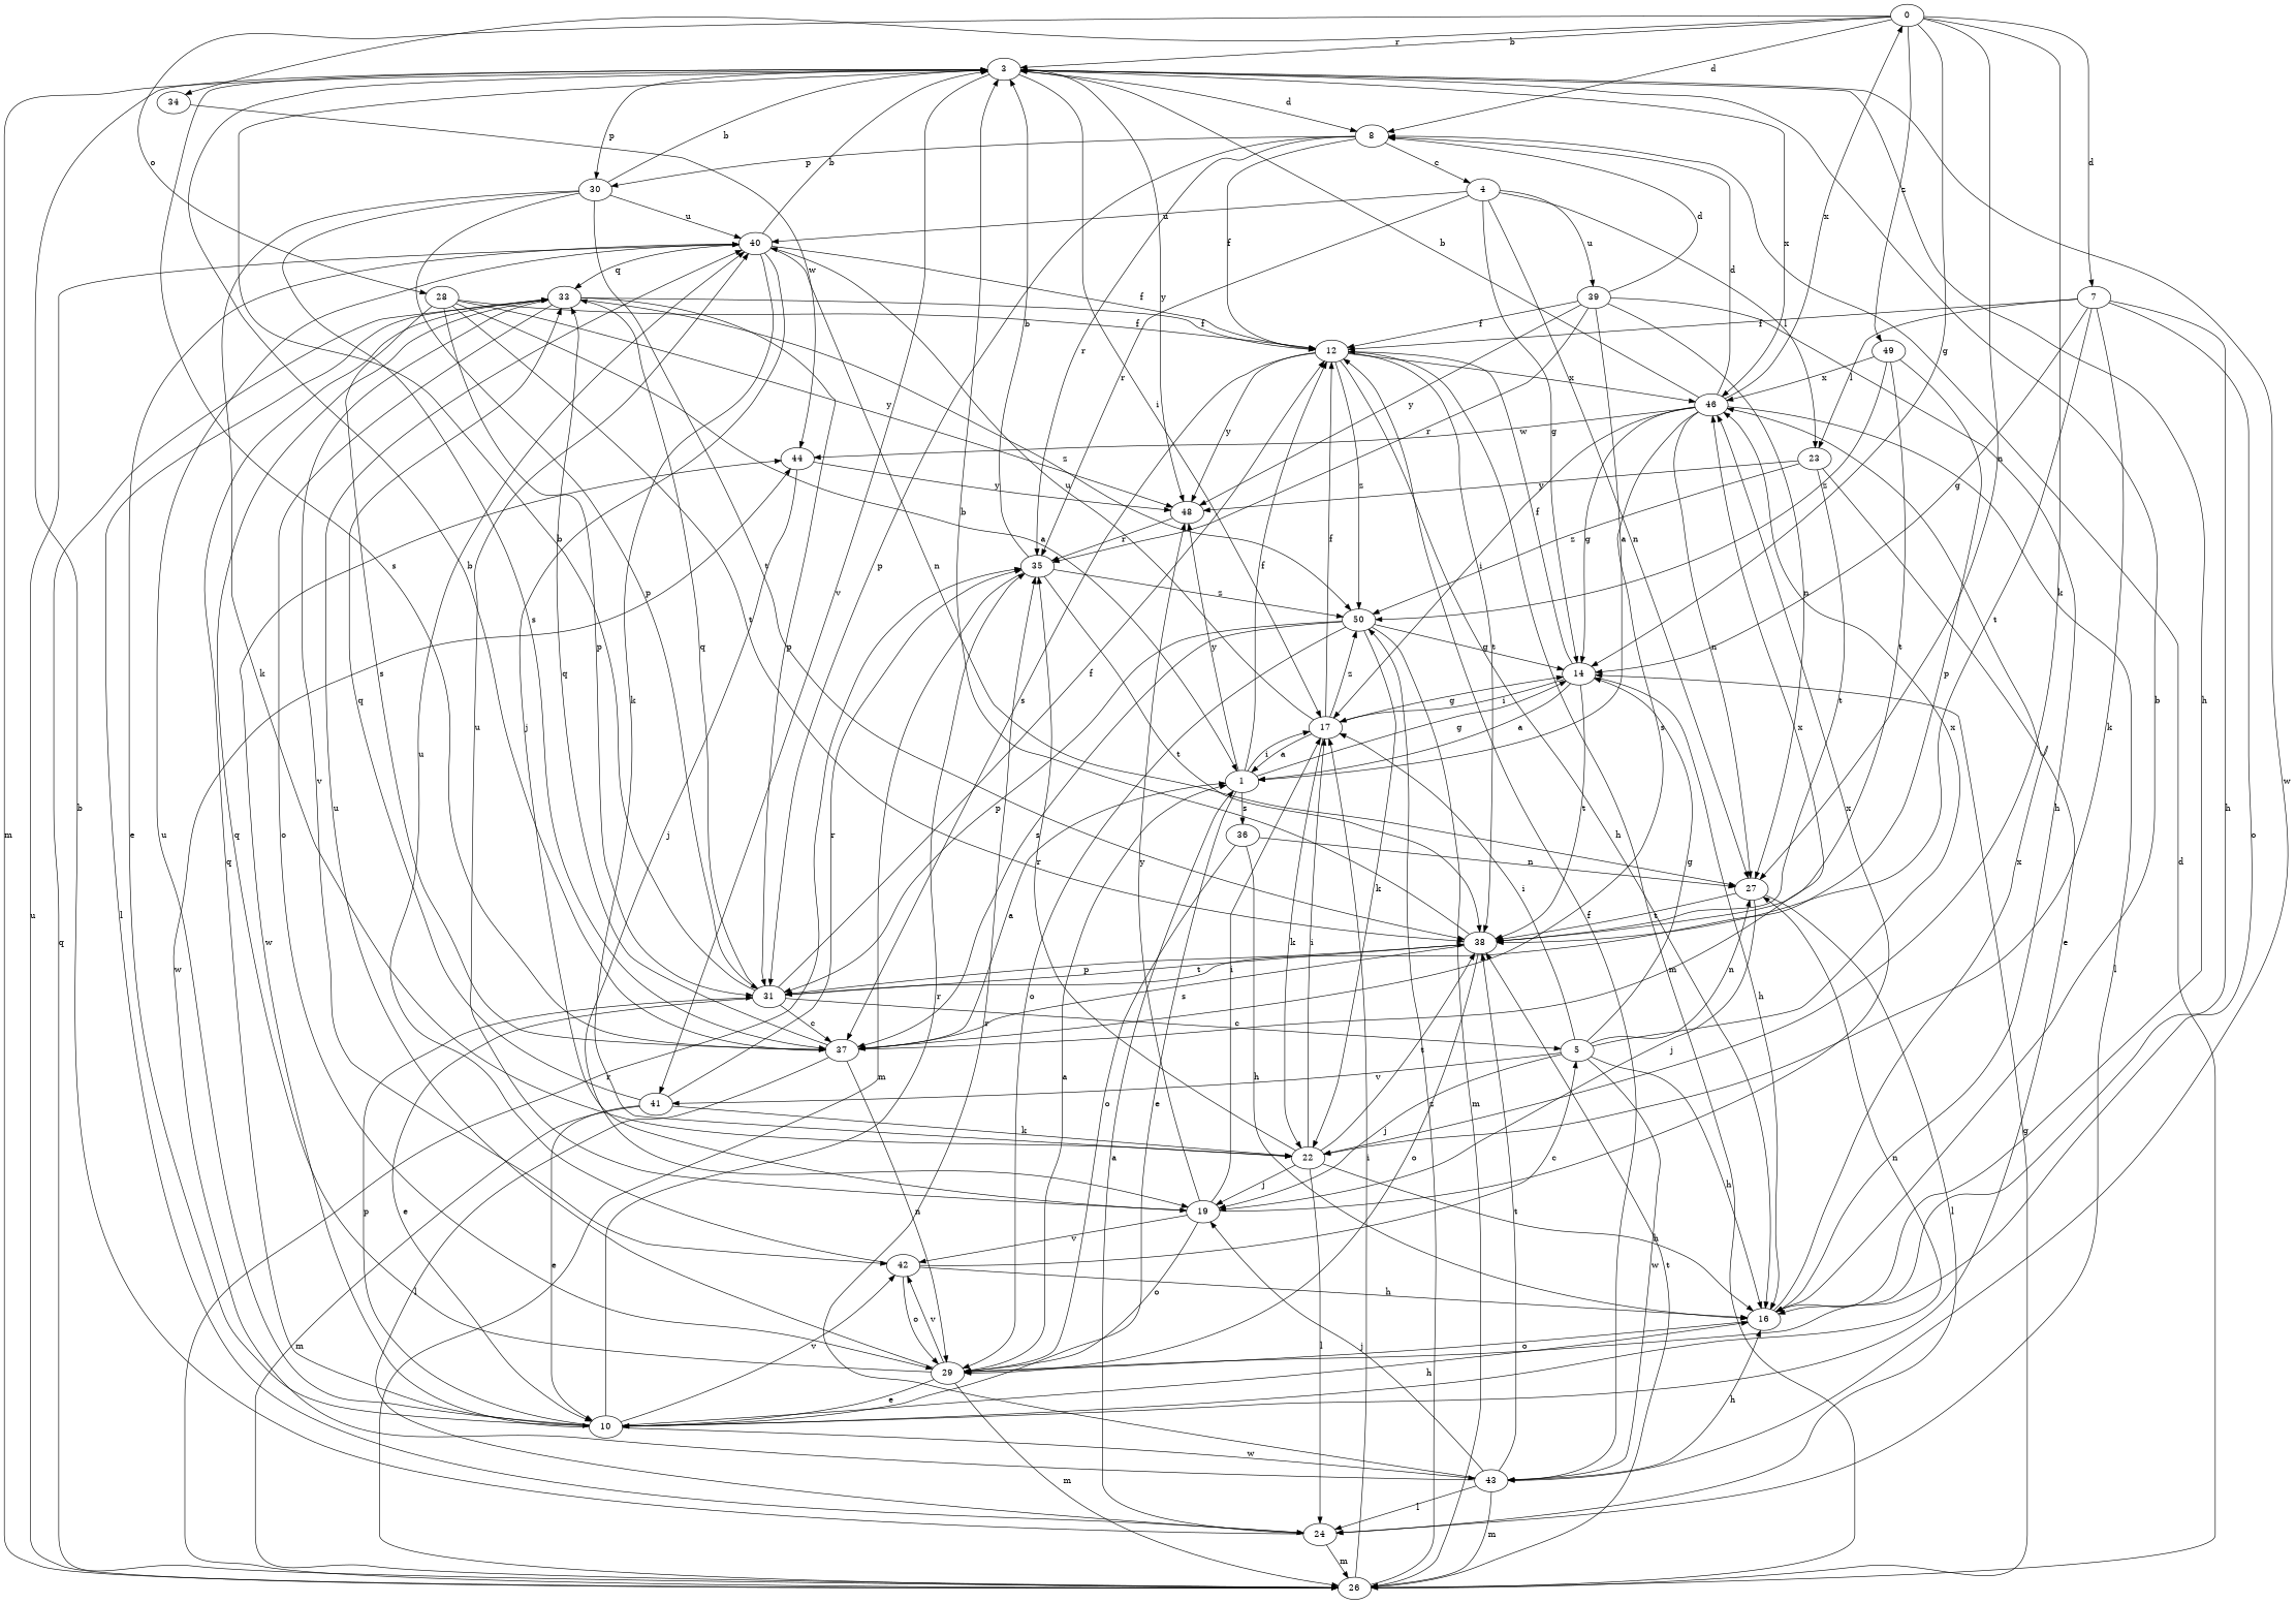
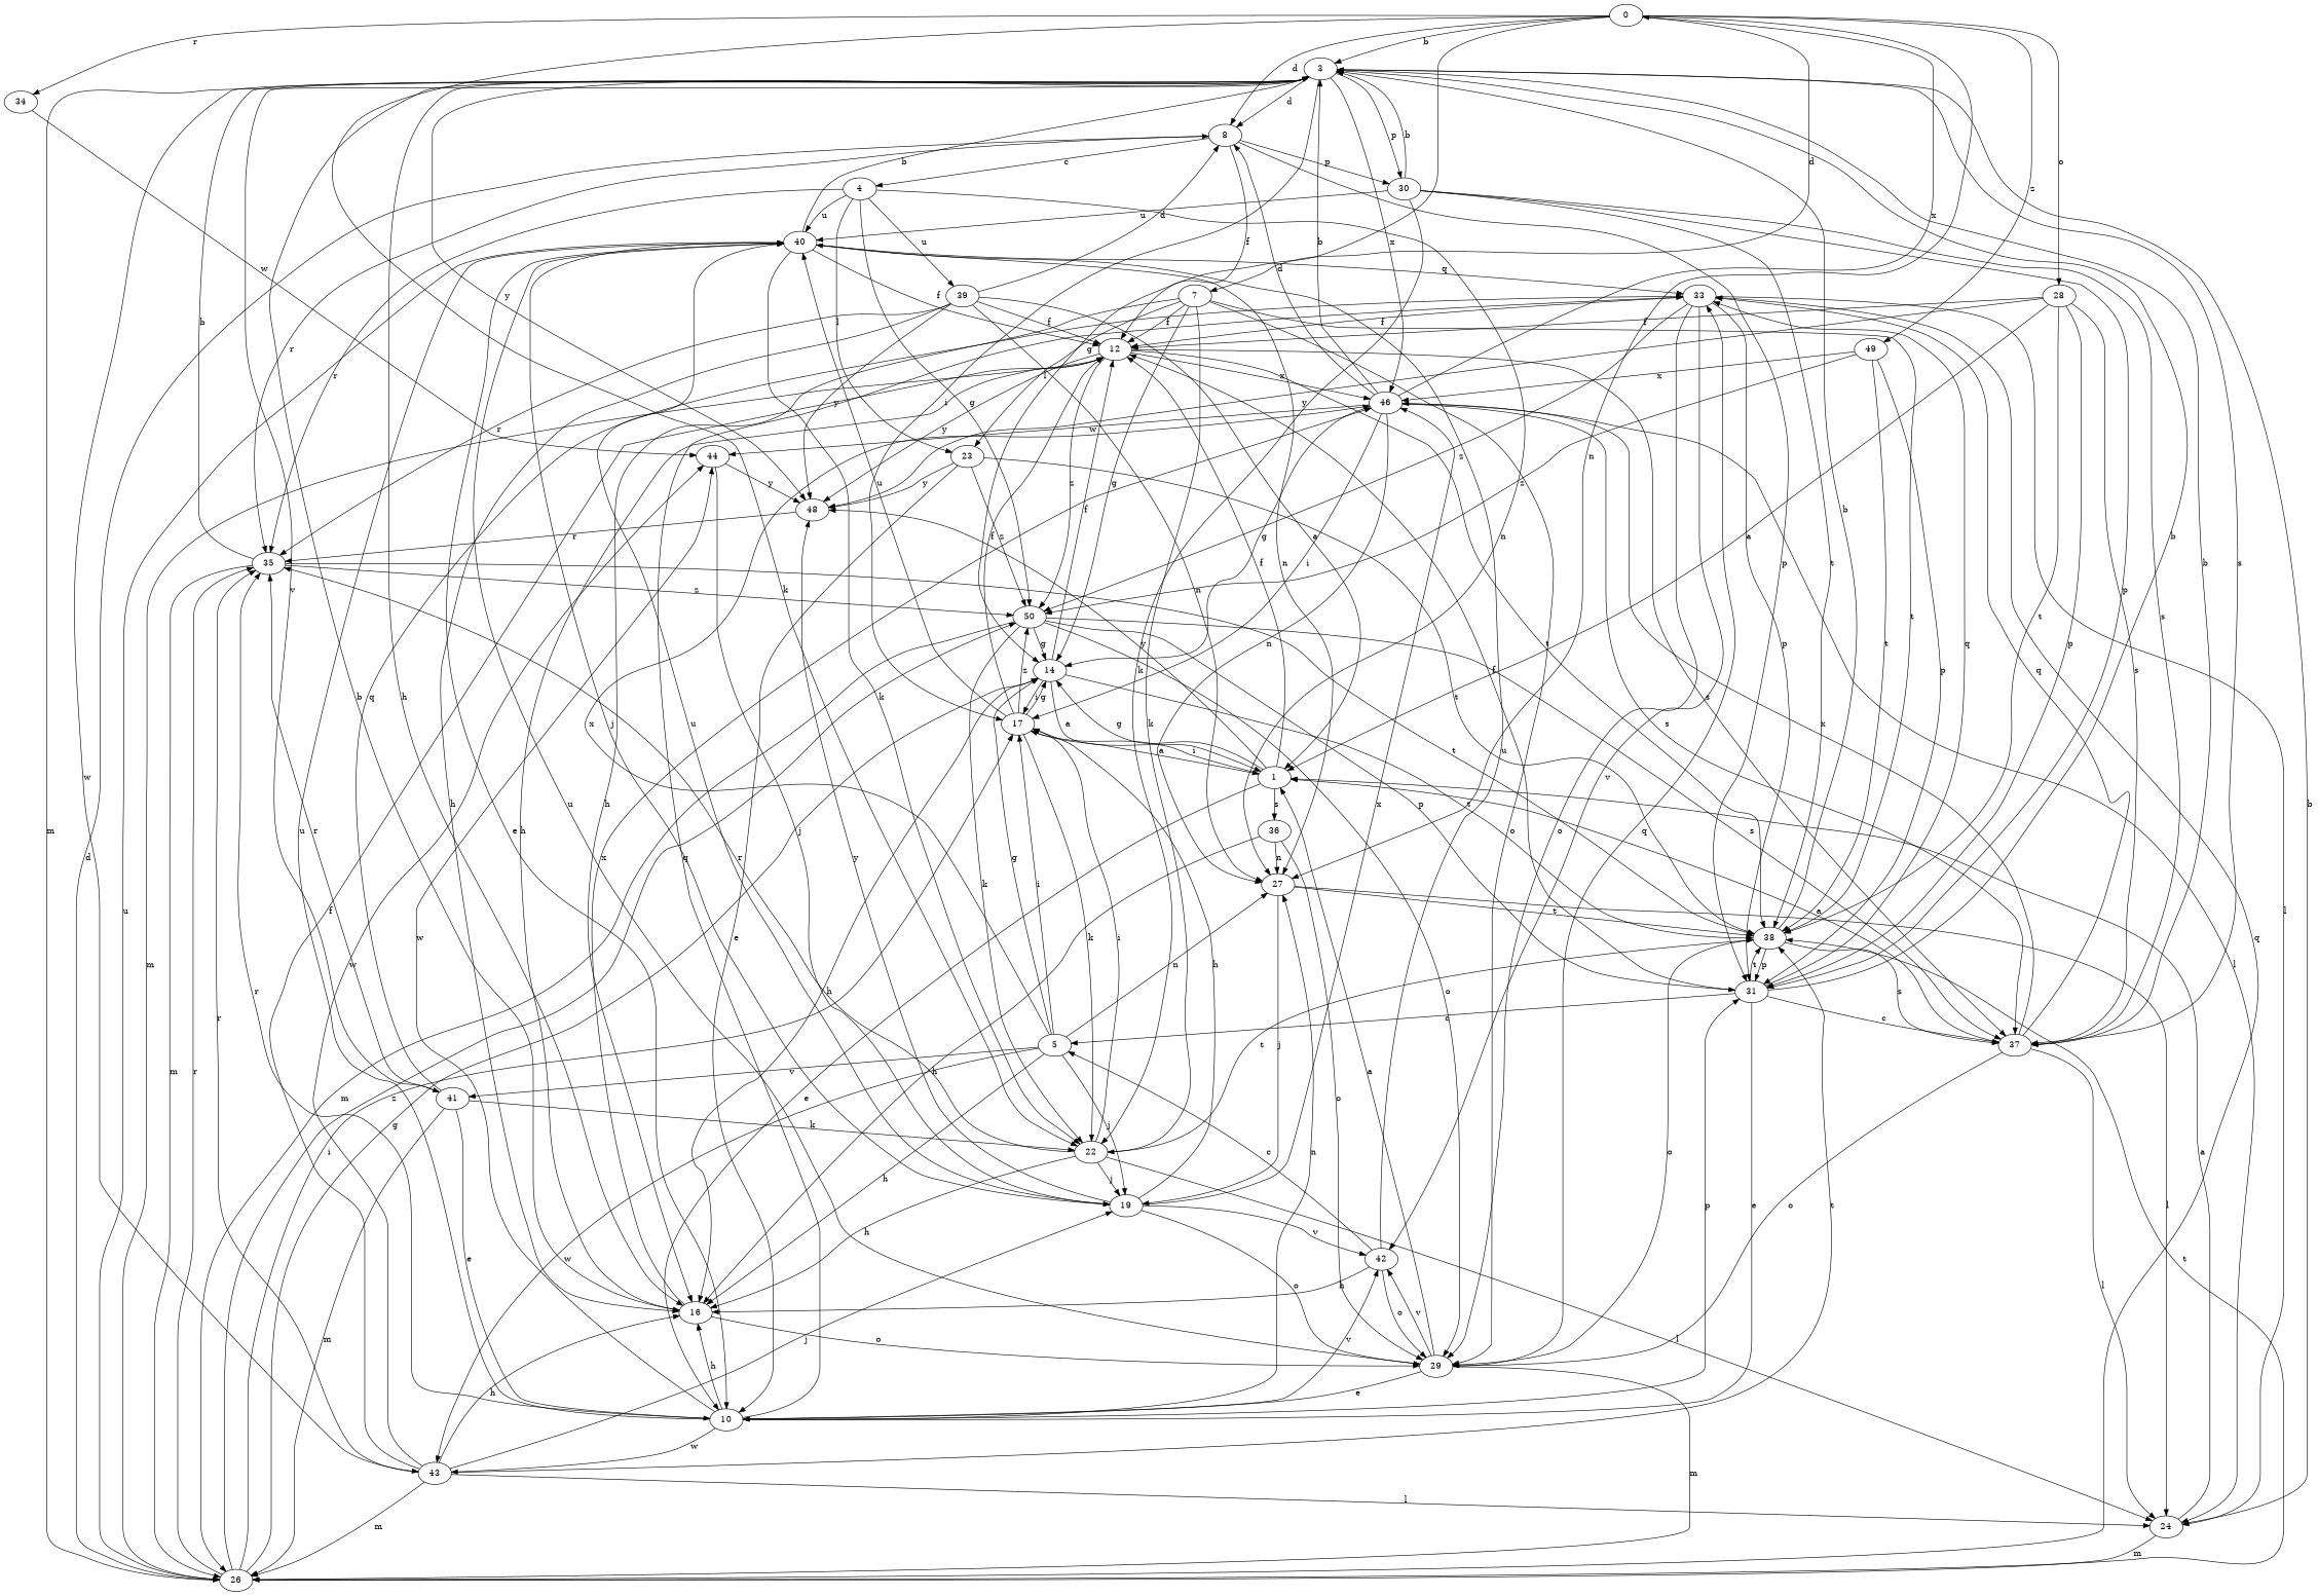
  strict digraph {
    0
    3
    7
    8
    14
    22
    27
    28
    34
    49
    46
    17
    48
    16
    26
    30
    37
    41
    43
    12
    23
    29
    38
    4
    35
    31
    1
    19
    24
    44
    50
    10
    36
    40
    33
    42
    39
    5
    0 -> 3 [label=b]
    0 -> 7 [label=d]
    0 -> 8 [label=d]
    0 -> 14 [label=g]
    0 -> 22 [label=k]
    0 -> 27 [label=n]
    0 -> 28 [label=o]
    0 -> 34 [label=r]
    0 -> 49 [label=z]
    3 -> 8 [label=d]
    3 -> 46 [label=x]
    3 -> 17 [label=i]
    3 -> 48 [label=y]
    3 -> 16 [label=h]
    3 -> 26 [label=m]
    3 -> 30 [label=p]
    3 -> 37 [label=s]
    3 -> 41 [label=v]
    3 -> 43 [label=w]
    7 -> 14 [label=g]
    7 -> 22 [label=k]
    7 -> 16 [label=h]
    7 -> 12 [label=f]
    7 -> 23 [label=l]
    7 -> 29 [label=o]
    7 -> 38 [label=t]
    8 -> 30 [label=p]
    8 -> 12 [label=f]
    8 -> 4 [label=c]
    8 -> 35 [label=r]
    8 -> 31 [label=p]
    14 -> 17 [label=i]
    14 -> 16 [label=h]
    14 -> 12 [label=f]
    14 -> 38 [label=t]
    14 -> 1 [label=a]
    22 -> 17 [label=i]
    22 -> 16 [label=h]
    22 -> 38 [label=t]
    22 -> 35 [label=r]
    22 -> 19 [label=j]
    22 -> 24 [label=l]
    27 -> 38 [label=t]
    27 -> 19 [label=j]
    27 -> 24 [label=l]
    28 -> 48 [label=y]
    28 -> 37 [label=s]
    28 -> 12 [label=f]
    28 -> 38 [label=t]
    28 -> 31 [label=p]
    28 -> 1 [label=a]
    34 -> 44 [label=w]
    49 -> 46 [label=x]
    49 -> 38 [label=t]
    49 -> 31 [label=p]
    49 -> 50 [label=z]
    46 -> 0 [label=x]
    46 -> 3 [label=b]
    46 -> 8 [label=d]
    46 -> 14 [label=g]
    46 -> 27 [label=n]
    46 -> 17 [label=i]
    46 -> 37 [label=s]
    46 -> 24 [label=l]
    46 -> 44 [label=w]
    17 -> 14 [label=g]
    17 -> 22 [label=k]
    17 -> 12 [label=f]
    17 -> 1 [label=a]
    17 -> 50 [label=z]
    17 -> 40 [label=u]
    48 -> 35 [label=r]
    16 -> 3 [label=b]
    16 -> 46 [label=x]
    16 -> 29 [label=o]
    26 -> 8 [label=d]
    26 -> 14 [label=g]
    26 -> 17 [label=i]
    26 -> 38 [label=t]
    26 -> 35 [label=r]
    26 -> 50 [label=z]
    26 -> 40 [label=u]
    26 -> 33 [label=q]
    30 -> 3 [label=b]
    30 -> 22 [label=k]
    30 -> 37 [label=s]
    30 -> 38 [label=t]
    30 -> 31 [label=p]
    30 -> 40 [label=u]
    37 -> 3 [label=b]
    37 -> 46 [label=x]
-   37 -> 29 [label=n]
+   37 -> 29 [label=o]
    37 -> 1 [label=a]
    37 -> 24 [label=l]
    37 -> 33 [label=q]
    41 -> 22 [label=k]
    41 -> 26 [label=m]
    41 -> 35 [label=r]
    41 -> 10 [label=e]
    41 -> 33 [label=q]
    43 -> 16 [label=h]
    43 -> 26 [label=m]
    43 -> 12 [label=f]
    43 -> 38 [label=t]
    43 -> 35 [label=r]
    43 -> 19 [label=j]
    43 -> 24 [label=l]
    43 -> 44 [label=w]
    12 -> 46 [label=x]
    12 -> 48 [label=y]
    12 -> 16 [label=h]
    12 -> 26 [label=m]
    12 -> 37 [label=s]
    12 -> 38 [label=t]
    12 -> 50 [label=z]
    23 -> 48 [label=y]
    23 -> 38 [label=t]
    23 -> 50 [label=z]
    23 -> 10 [label=e]
    29 -> 26 [label=m]
    29 -> 1 [label=a]
    29 -> 10 [label=e]
    29 -> 40 [label=u]
    29 -> 33 [label=q]
    29 -> 42 [label=v]
    38 -> 3 [label=b]
    38 -> 37 [label=s]
    38 -> 29 [label=o]
    38 -> 31 [label=p]
-   4 -> 14 [label=g]
+   4 -> 50 [label=g]
    4 -> 27 [label=n]
    4 -> 23 [label=l]
    4 -> 35 [label=r]
    4 -> 40 [label=u]
    4 -> 39 [label=u]
    35 -> 3 [label=b]
    35 -> 26 [label=m]
    35 -> 38 [label=t]
    35 -> 50 [label=z]
    31 -> 3 [label=b]
    31 -> 37 [label=c]
    31 -> 12 [label=f]
    31 -> 38 [label=t]
    31 -> 10 [label=e]
    31 -> 33 [label=q]
    31 -> 5 [label=c]
    1 -> 14 [label=g]
    1 -> 17 [label=i]
    1 -> 48 [label=y]
    1 -> 12 [label=f]
    1 -> 10 [label=e]
    1 -> 36 [label=s]
    19 -> 46 [label=x]
-   19 -> 17 [label=i]
+   19 -> 17 [label=h]
    19 -> 48 [label=y]
    19 -> 29 [label=o]
    19 -> 40 [label=u]
    19 -> 42 [label=v]
    24 -> 3 [label=b]
    24 -> 26 [label=m]
    24 -> 1 [label=a]
    44 -> 48 [label=y]
    44 -> 19 [label=j]
    50 -> 14 [label=g]
    50 -> 22 [label=k]
    50 -> 26 [label=m]
    50 -> 37 [label=s]
    50 -> 29 [label=o]
    50 -> 31 [label=p]
    10 -> 27 [label=n]
    10 -> 16 [label=h]
    10 -> 43 [label=w]
    10 -> 35 [label=r]
    10 -> 31 [label=p]
    10 -> 44 [label=w]
    10 -> 40 [label=u]
    10 -> 33 [label=q]
    10 -> 42 [label=v]
    36 -> 27 [label=n]
    36 -> 16 [label=h]
    36 -> 29 [label=o]
    40 -> 3 [label=b]
    40 -> 22 [label=k]
    40 -> 27 [label=n]
    40 -> 12 [label=f]
    40 -> 19 [label=j]
    40 -> 10 [label=e]
    40 -> 33 [label=q]
    33 -> 12 [label=f]
    33 -> 29 [label=o]
    33 -> 31 [label=p]
    33 -> 24 [label=l]
    33 -> 50 [label=z]
    33 -> 42 [label=v]
    42 -> 16 [label=h]
    42 -> 29 [label=o]
    42 -> 40 [label=u]
    42 -> 5 [label=c]
    39 -> 8 [label=d]
    39 -> 27 [label=n]
    39 -> 48 [label=y]
    39 -> 16 [label=h]
    39 -> 12 [label=f]
    39 -> 35 [label=r]
    39 -> 1 [label=a]
    5 -> 14 [label=g]
    5 -> 27 [label=n]
    5 -> 46 [label=x]
    5 -> 17 [label=i]
    5 -> 16 [label=h]
    5 -> 41 [label=v]
    5 -> 43 [label=w]
    5 -> 19 [label=j]
  }
